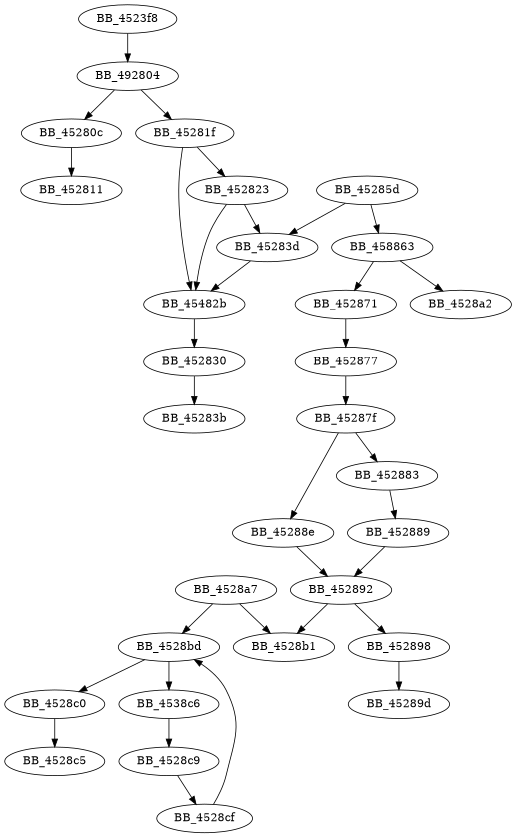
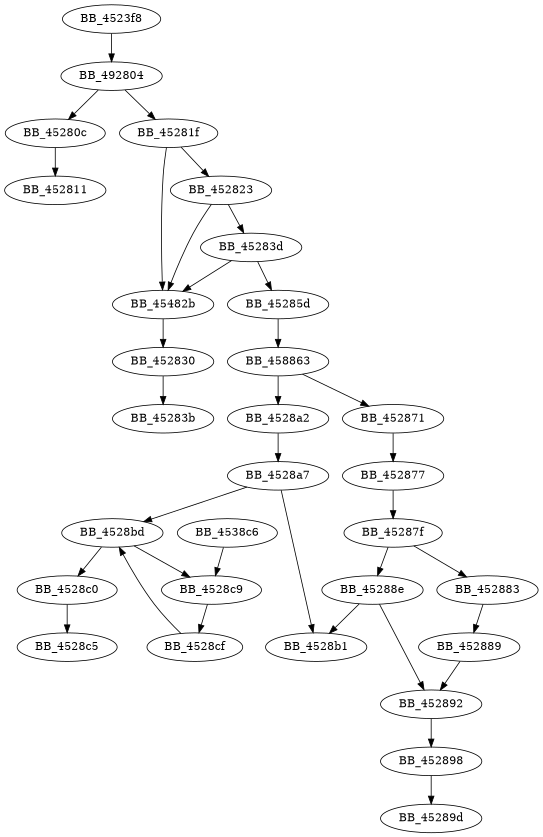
  digraph {
    n1 [label=BB_4523f8]
    n2 [label=BB_492804]
    BB_45280c
    BB_45281f
    BB_452811
    BB_452823
    n7 [label=BB_45482b]
    BB_45283d
    BB_452830
    BB_4528c0
    BB_4528c5
    BB_45285d
    BB_45283b
    n14 [label=BB_458863]
    BB_452871
    BB_4528a2
    BB_452877
    BB_4528a7
    BB_45287f
    BB_4528b1
    BB_4528bd
    BB_452883
    BB_45288e
    BB_452889
    BB_452892
    BB_452898
    BB_45289d
    BB_4528c9
    BB_4528cf
    n30 [label=BB_4538c6]
    n1 -> n2
    n2 -> BB_45280c
    n2 -> BB_45281f
    BB_45280c -> BB_452811
    BB_45281f -> BB_452823
    BB_45281f -> n7
    BB_452823 -> n7
    BB_452823 -> BB_45283d
    n7 -> BB_452830
    BB_45283d -> n7
-   BB_45285d -> BB_45283d
+   BB_45283d -> BB_45285d
    BB_452830 -> BB_45283b
    BB_4528c0 -> BB_4528c5
    BB_45285d -> n14
    n14 -> BB_452871
    n14 -> BB_4528a2
    BB_452871 -> BB_452877
+   BB_4528a2 -> BB_4528a7
    BB_452877 -> BB_45287f
    BB_4528a7 -> BB_4528b1
    BB_4528a7 -> BB_4528bd
    BB_45287f -> BB_452883
    BB_45287f -> BB_45288e
    BB_4528bd -> BB_4528c0
-   BB_4528bd -> n30
+   BB_4528bd -> BB_4528c9
    BB_452883 -> BB_452889
    BB_45288e -> BB_452892
    BB_452889 -> BB_452892
-   BB_452892 -> BB_4528b1
+   BB_45288e -> BB_4528b1
    BB_452892 -> BB_452898
    BB_452898 -> BB_45289d
    BB_4528c9 -> BB_4528cf
    BB_4528cf -> BB_4528bd
    n30 -> BB_4528c9
  }
